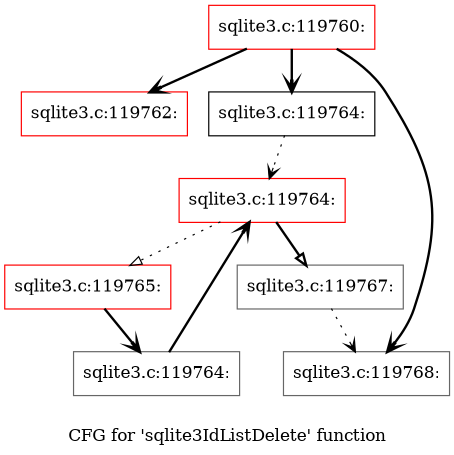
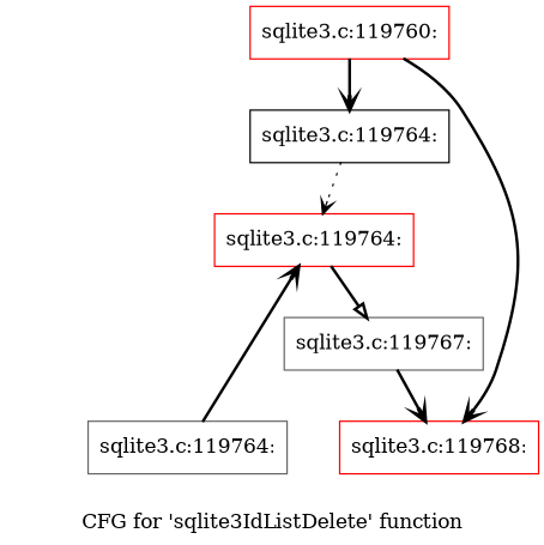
  digraph {
    label="CFG for 'sqlite3IdListDelete' function"
    node [color=red shape=record]
    edge [arrowhead=vee style=bold]
    n1 [label="{sqlite3.c:119760:}"]
-   n2 [label="{sqlite3.c:119762:}"]
    n3 [color=black label="{sqlite3.c:119764:}"]
-   n4 [color=gray40 label="{sqlite3.c:119768:}"]
+   n4 [label="{sqlite3.c:119768:}"]
    n5 [label="{sqlite3.c:119764:}"]
-   n6 [label="{sqlite3.c:119765:}"]
    n7 [color=gray40 label="{sqlite3.c:119767:}"]
    n8 [color=gray40 label="{sqlite3.c:119764:}"]
-   n1 -> n2
    n1 -> n3
    n1 -> n4
    n3 -> n5 [style=dotted]
-   n5 -> n6 [arrowhead=onormal style=dotted]
    n5 -> n7 [arrowhead=onormal]
-   n6 -> n8
-   n7 -> n4 [style=dotted]
+   n7 -> n4
    n8 -> n5
  }
